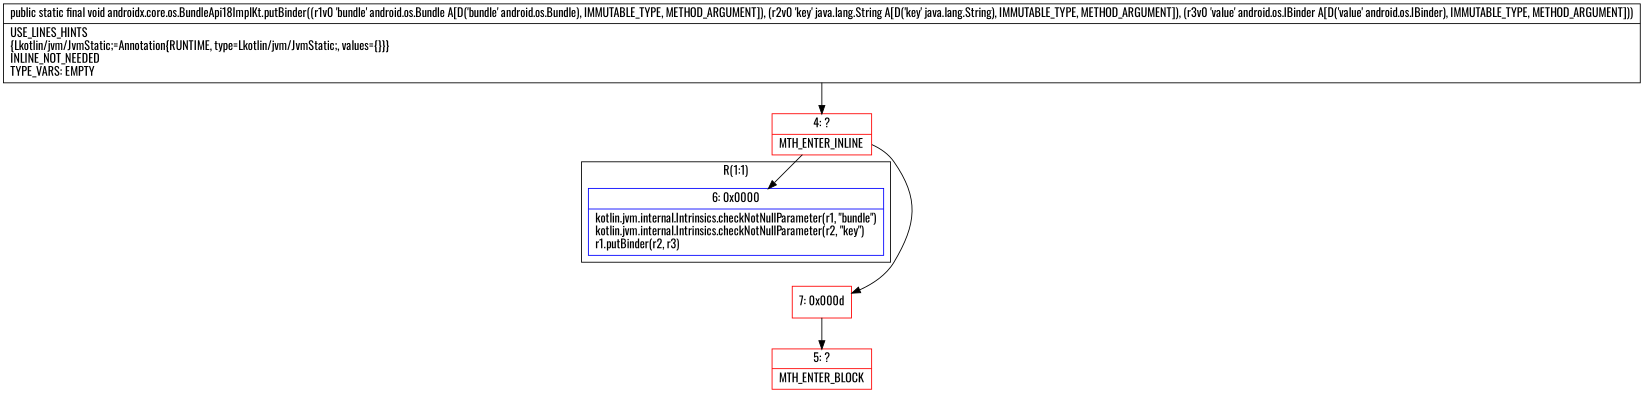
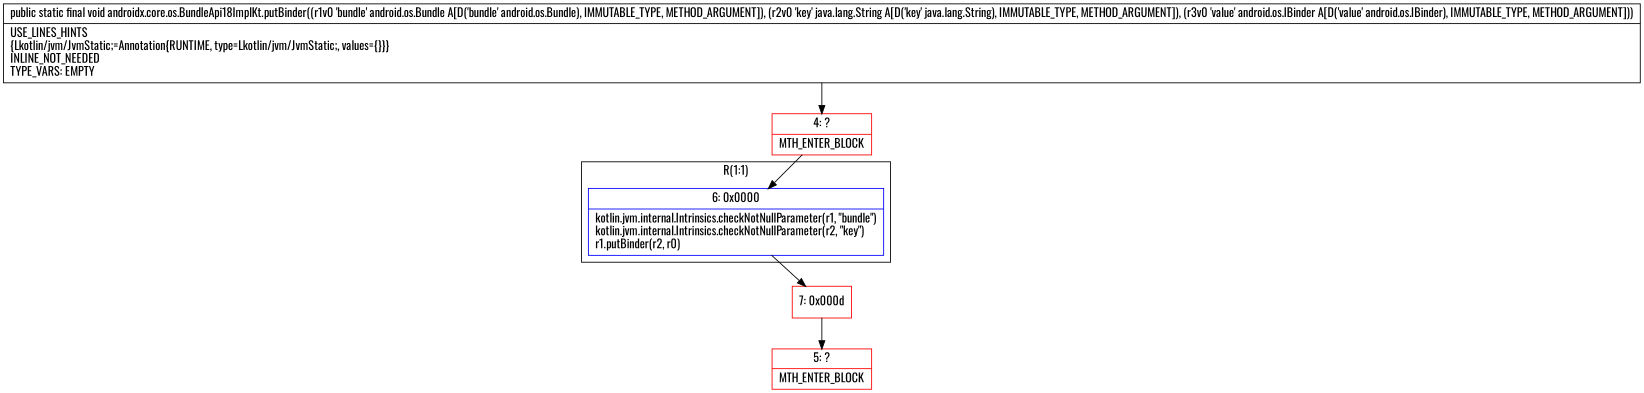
  digraph {
    fontname=Oswald
    node [color=red fontname=Oswald shape=record]
    edge [fontname=Oswald]
-   n1 [color=blue label="{6\:\ 0x0000|kotlin.jvm.internal.Intrinsics.checkNotNullParameter(r1, \"bundle\")\lkotlin.jvm.internal.Intrinsics.checkNotNullParameter(r2, \"key\")\lr1.putBinder(r2, r3)\l}"]
+   n1 [color=blue label="{6\:\ 0x0000|kotlin.jvm.internal.Intrinsics.checkNotNullParameter(r1, \"bundle\")\lkotlin.jvm.internal.Intrinsics.checkNotNullParameter(r2, \"key\")\lr1.putBinder(r2, r0)\l}"]
    n2 [label="{7\:\ 0x000d}"]
    n3 [label="{5\:\ ?|MTH_ENTER_BLOCK\l}"]
-   n4 [label="{4\:\ ?|MTH_ENTER_INLINE\l}"]
+   n4 [label="{4\:\ ?|MTH_ENTER_BLOCK\l}"]
    n5 [label="{public static final void androidx.core.os.BundleApi18ImplKt.putBinder((r1v0 'bundle' android.os.Bundle A[D('bundle' android.os.Bundle), IMMUTABLE_TYPE, METHOD_ARGUMENT]), (r2v0 'key' java.lang.String A[D('key' java.lang.String), IMMUTABLE_TYPE, METHOD_ARGUMENT]), (r3v0 'value' android.os.IBinder A[D('value' android.os.IBinder), IMMUTABLE_TYPE, METHOD_ARGUMENT]))  | USE_LINES_HINTS\l\{Lkotlin\/jvm\/JvmStatic;=Annotation\{RUNTIME, type=Lkotlin\/jvm\/JvmStatic;, values=\{\}\}\}\lINLINE_NOT_NEEDED\lTYPE_VARS: EMPTY\l}" color=""]
    subgraph cluster_1 {
      label="R(1:1)"
      n1
    }
-   n4 -> n2
+   n1 -> n2
    n2 -> n3
    n4 -> n1
    n5 -> n4
  }
